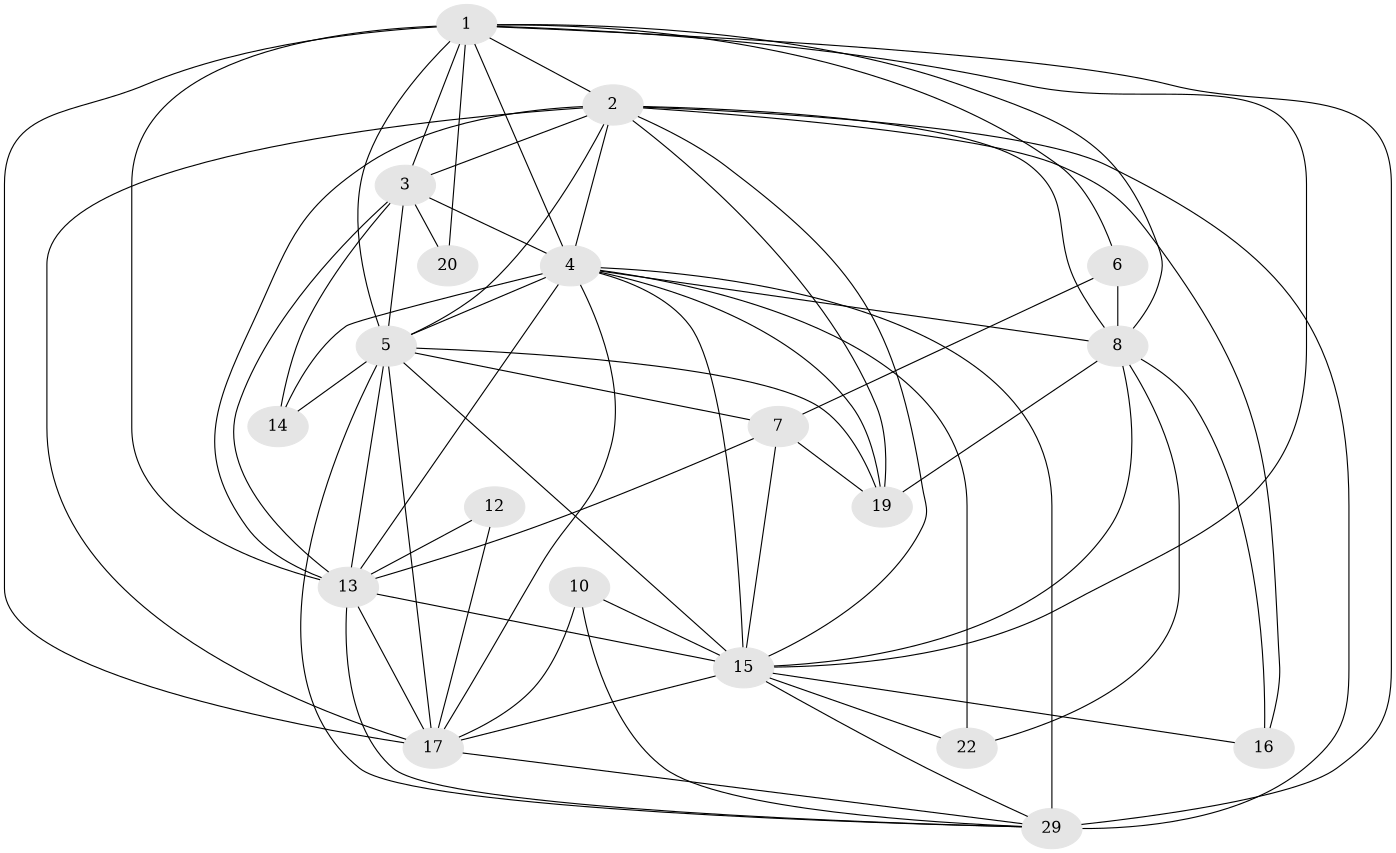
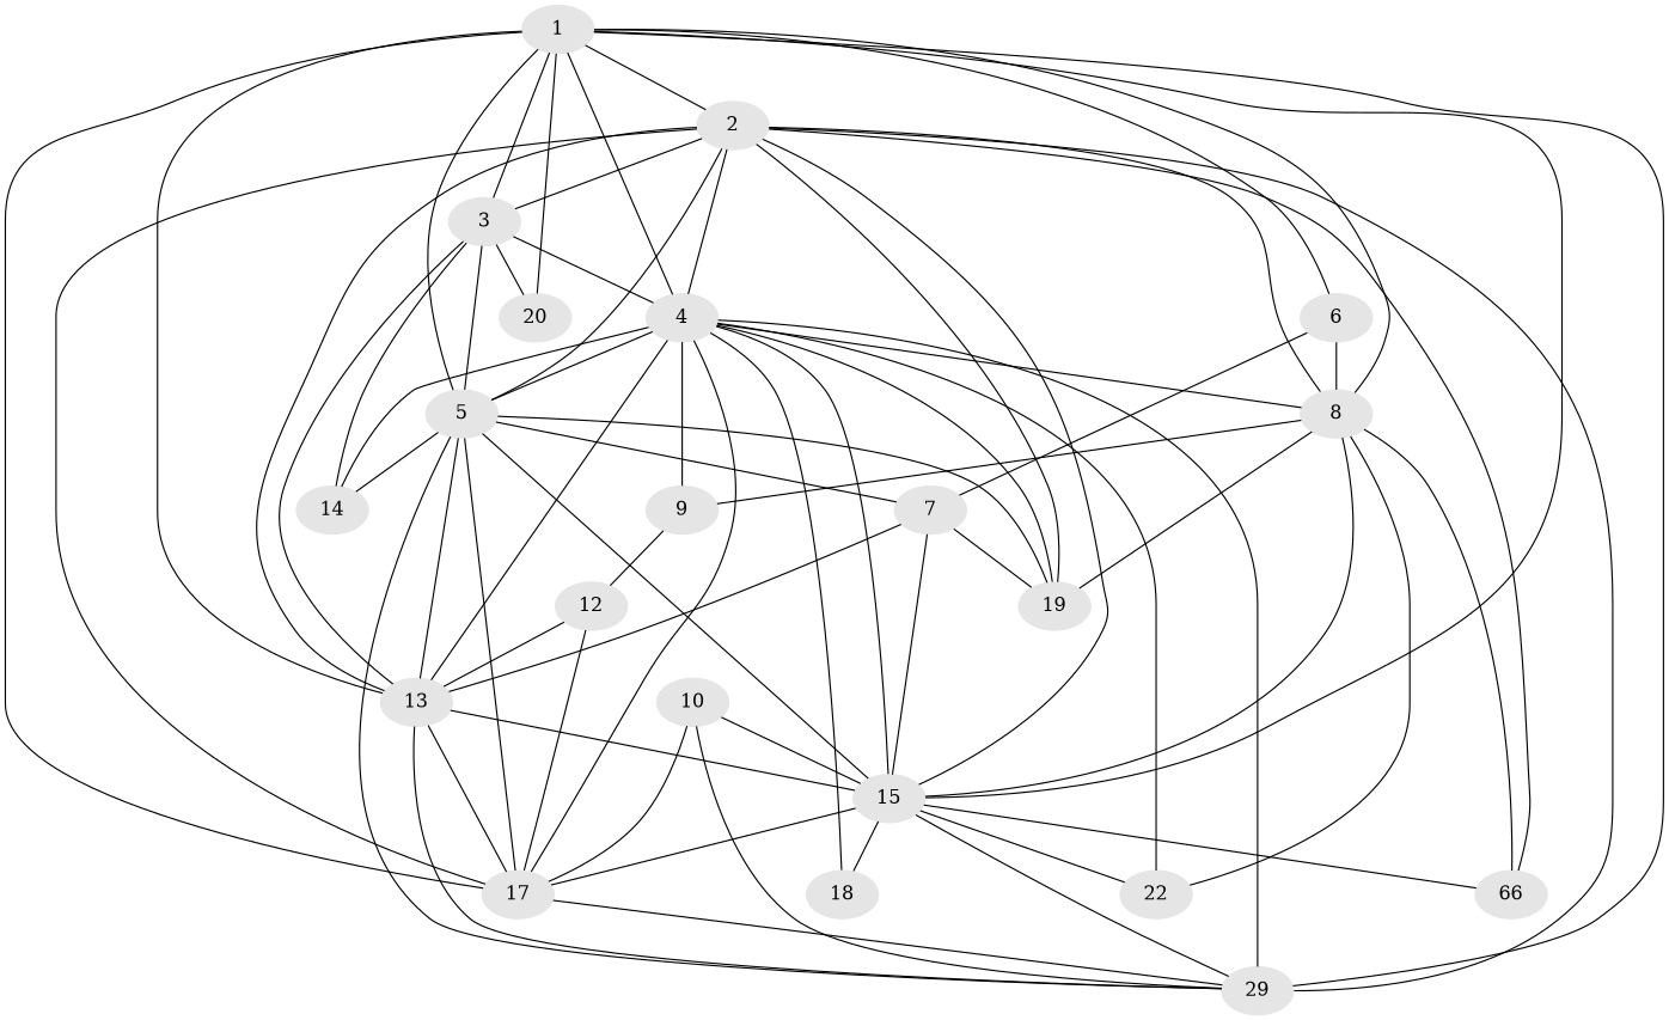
  graph {
    node [color=gray90 style=filled]
    edge [weight=1.0]
    1
    2
    3
    4
    5
    6
    8
    13
    15
    17
    20
    n12 [label=29]
-   16
+   16 [label=66]
    19
    14
+   9
+   18
    22
    7
    10
    12
    1 -- 2 [weight=3.0]
    1 -- 3
    1 -- 4 [weight=3.0]
    1 -- 5 [weight=5.0]
    1 -- 6
    1 -- 8 [weight=2.0]
    1 -- 13 [weight=5.0]
    1 -- 15 [weight=3.0]
    1 -- 17 [weight=4.0]
    1 -- 20
    1 -- n12 [weight=3.0]
    2 -- 3
    2 -- 4
    2 -- 5
    2 -- 8
    2 -- 13 [weight=2.0]
    2 -- 15
    2 -- 17 [weight=2.0]
    2 -- n12 [weight=2.0]
    2 -- 16
    2 -- 19
    3 -- 4
    3 -- 5
    3 -- 13
    3 -- 20
    3 -- 14
    4 -- 5 [weight=2.0]
    4 -- 8 [weight=2.0]
    4 -- 13
    4 -- 15
    4 -- 17
    4 -- n12
    4 -- 19
    4 -- 14 [weight=2.0]
+   4 -- 9 [weight=2.0]
+   4 -- 18
    4 -- 22
    5 -- 13
    5 -- 15 [weight=2.0]
    5 -- 17
    5 -- n12
    5 -- 19
    5 -- 14
    5 -- 7
    6 -- 8
    6 -- 7
    8 -- 15
    8 -- 16
    8 -- 19
+   8 -- 9
    8 -- 22
    13 -- 15 [weight=2.0]
    13 -- 17
    13 -- n12
    15 -- 17 [weight=2.0]
    15 -- n12
    15 -- 16
+   15 -- 18
    15 -- 22
    17 -- n12
+   9 -- 12
    7 -- 13
    7 -- 15
    7 -- 19
    10 -- 15
    10 -- 17 [weight=2.0]
    10 -- n12
    12 -- 13 [weight=2.0]
    12 -- 17
  }
